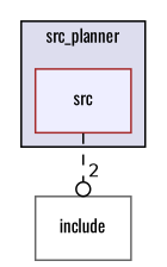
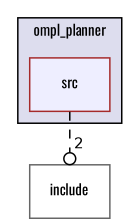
  digraph {
    compound=true
    fontname=Oswald
    node [fontname=Oswald fontsize=10 shape=box]
    n1 [fillcolor="#eeeeff" label=src pencolor=black style=filled color=brown]
    n2 [label=include color=gray40]
    subgraph cluster_1 {
      bgcolor="#ddddee"
      fontsize=10
-     label=src_planner
+     label=ompl_planner
      pencolor=black
      n1
    }
    n1 -> n2 [headlabel=2 labeldistance=1.5 labelfontname=Helvetica labelfontsize=10 style=dashed arrowhead=odot fontname=Oswald]
  }
